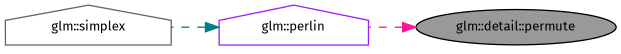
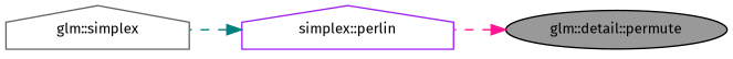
  digraph {
    fontname="Fira Sans"
    rankdir=RL
    node [fillcolor=white fontname="Fira Sans" fontsize=10 shape=house style=filled]
    edge [dir=back fontname="Fira Sans" fontsize=10 labelfontname=Helvetica labelfontsize=10 style=dashed]
    n1 [color=black fillcolor=grey60 fontcolor=black height=0.2 label="glm::detail::permute" shape=ellipse width=0.4]
-   n2 [color=purple height=0.2 label="glm::perlin" width=0.4]
+   n2 [color=purple height=0.2 label="simplex::perlin" width=0.4]
    n3 [color=gray40 height=0.2 label="glm::simplex" width=0.4]
    n1 -> n2 [color=deeppink]
    n2 -> n3 [color=teal]
  }
